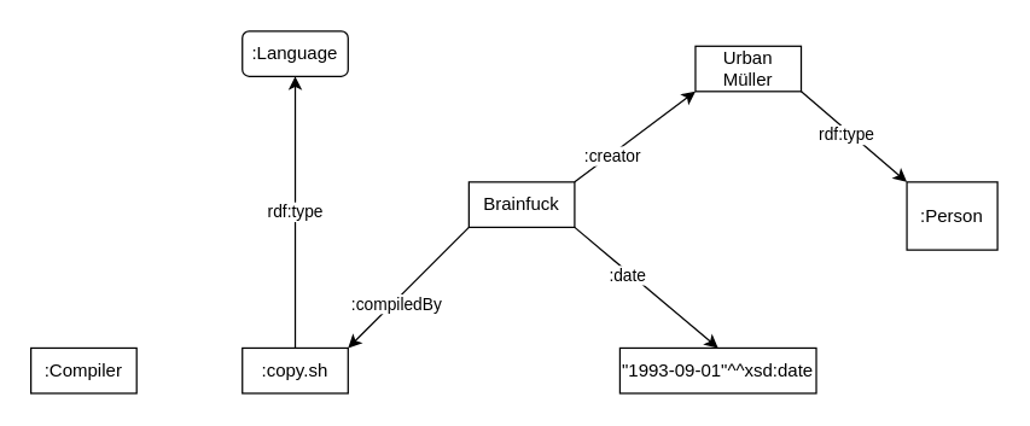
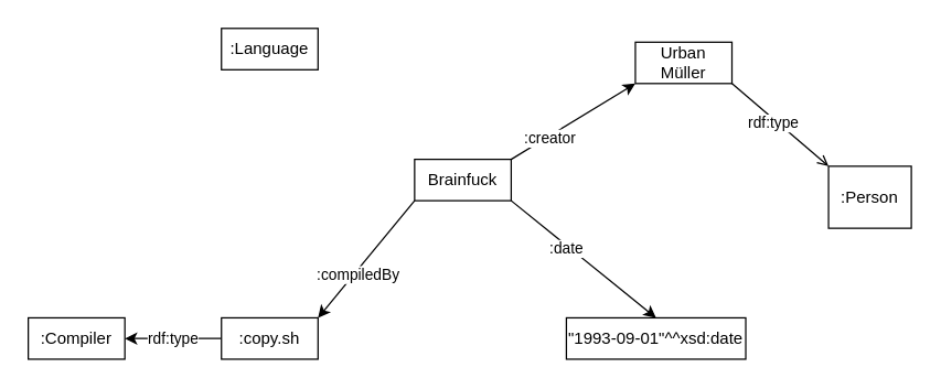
  <mxCell id="0" />
  <mxCell id="1" parent="0" />
- <mxCell id="2" value="Brainfuck" style="rounded=0;whiteSpace=wrap;html=1;" vertex="1" parent="1"><mxGeometry x="310" y="120" width="70" height="30" as="geometry" /></mxCell>
- <mxCell id="3" value=":Language" style="whiteSpace=wrap;html=1;rounded=1;" vertex="1" parent="1"><mxGeometry x="160" y="20" width="70" height="30" as="geometry" /></mxCell>
+ <mxCell id="2" value="Brainfuck" style="rounded=0;whiteSpace=wrap;html=1;" vertex="1" parent="1"><mxGeometry x="300" y="115" width="70" height="30" as="geometry" /></mxCell>
+ <mxCell id="3" value=":Language" style="rounded=0;whiteSpace=wrap;html=1;" vertex="1" parent="1"><mxGeometry x="160" y="20" width="70" height="30" as="geometry" /></mxCell>
  <mxCell id="4" value="Urban Müller" style="rounded=0;whiteSpace=wrap;html=1;" vertex="1" parent="1"><mxGeometry x="460" y="30" width="70" height="30" as="geometry" /></mxCell>
  <mxCell id="5" value="" style="endArrow=classic;html=1;rounded=0;exitX=1;exitY=0;exitDx=0;exitDy=0;entryX=0;entryY=1;entryDx=0;entryDy=0;" edge="1" parent="1" source="2" target="4"><mxGeometry width="50" height="50" relative="1" as="geometry"><mxPoint x="410" y="110" as="sourcePoint" /><mxPoint x="460" y="60" as="targetPoint" /></mxGeometry></mxCell>
  <mxCell id="6" value=":creator" style="edgeLabel;html=1;align=center;verticalAlign=middle;resizable=0;points=[];" vertex="1" connectable="0" parent="5"><mxGeometry x="-0.396" y="-1" relative="1" as="geometry"><mxPoint as="offset" /></mxGeometry></mxCell>
  <mxCell id="7" value=":Person" style="rounded=0;whiteSpace=wrap;html=1;" vertex="1" parent="1"><mxGeometry x="600" y="120" width="60" height="45" as="geometry" /></mxCell>
- <mxCell id="8" value="" style="endArrow=classic;html=1;rounded=0;entryX=0;entryY=0;entryDx=0;entryDy=0;exitX=1;exitY=1;exitDx=0;exitDy=0;" edge="1" parent="1" source="4" target="7"><mxGeometry width="50" height="50" relative="1" as="geometry"><mxPoint x="510" y="130" as="sourcePoint" /><mxPoint x="560" y="80" as="targetPoint" /></mxGeometry></mxCell>
+ <mxCell id="8" value="" style="endArrow=open;html=1;rounded=0;entryX=0;entryY=0;entryDx=0;entryDy=0;exitX=1;exitY=1;exitDx=0;exitDy=0;" edge="1" parent="1" source="4" target="7"><mxGeometry width="50" height="50" relative="1" as="geometry"><mxPoint x="510" y="130" as="sourcePoint" /><mxPoint x="560" y="80" as="targetPoint" /></mxGeometry></mxCell>
  <mxCell id="9" value="rdf:type" style="edgeLabel;html=1;align=center;verticalAlign=middle;resizable=0;points=[];" vertex="1" connectable="0" parent="8"><mxGeometry x="-0.111" y="-2" relative="1" as="geometry"><mxPoint as="offset" /></mxGeometry></mxCell>
- <mxCell id="10" value="rdf:type" style="edgeStyle=orthogonalEdgeStyle;rounded=0;orthogonalLoop=1;jettySize=auto;html=1;" edge="1" parent="1" source="11" target="3"><mxGeometry relative="1" as="geometry" /></mxCell>
+ <mxCell id="10" value="rdf:type" style="edgeStyle=orthogonalEdgeStyle;rounded=0;orthogonalLoop=1;jettySize=auto;html=1;entryX=1;entryY=0.5;entryDx=0;entryDy=0;" edge="1" parent="1" source="11" target="14"><mxGeometry relative="1" as="geometry" /></mxCell>
  <mxCell id="11" value=":copy.sh" style="rounded=0;whiteSpace=wrap;html=1;" vertex="1" parent="1"><mxGeometry x="160" y="230" width="70" height="30" as="geometry" /></mxCell>
  <mxCell id="12" value="" style="endArrow=classic;html=1;rounded=0;entryX=1;entryY=0;entryDx=0;entryDy=0;exitX=0;exitY=1;exitDx=0;exitDy=0;" edge="1" parent="1" source="2" target="11"><mxGeometry width="50" height="50" relative="1" as="geometry"><mxPoint x="300" y="240" as="sourcePoint" /><mxPoint x="350" y="190" as="targetPoint" /></mxGeometry></mxCell>
  <mxCell id="13" value=":compiledBy" style="edgeLabel;html=1;align=center;verticalAlign=middle;resizable=0;points=[];" vertex="1" connectable="0" parent="12"><mxGeometry x="0.225" y="1" relative="1" as="geometry"><mxPoint y="1" as="offset" /></mxGeometry></mxCell>
  <mxCell id="14" value=":Compiler" style="rounded=0;whiteSpace=wrap;html=1;" vertex="1" parent="1"><mxGeometry x="20" y="230" width="70" height="30" as="geometry" /></mxCell>
  <mxCell id="15" value="&quot;1993-09-01&quot;^^xsd:date" style="rounded=0;whiteSpace=wrap;html=1;" vertex="1" parent="1"><mxGeometry x="410" y="230" width="130" height="30" as="geometry" /></mxCell>
  <mxCell id="16" value="" style="endArrow=classic;html=1;rounded=0;exitX=1;exitY=1;exitDx=0;exitDy=0;entryX=0.5;entryY=0;entryDx=0;entryDy=0;" edge="1" parent="1" source="2" target="15"><mxGeometry width="50" height="50" relative="1" as="geometry"><mxPoint x="380" y="230" as="sourcePoint" /><mxPoint x="430" y="180" as="targetPoint" /></mxGeometry></mxCell>
  <mxCell id="17" value=":date" style="edgeLabel;html=1;align=center;verticalAlign=middle;resizable=0;points=[];" vertex="1" connectable="0" parent="16"><mxGeometry x="-0.237" y="-2" relative="1" as="geometry"><mxPoint as="offset" /></mxGeometry></mxCell>
